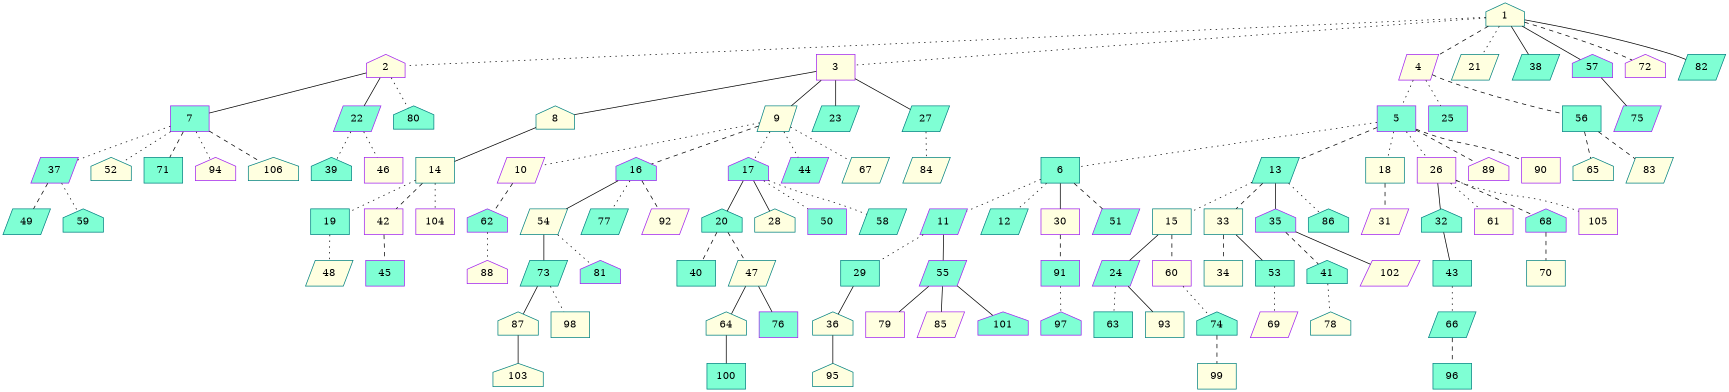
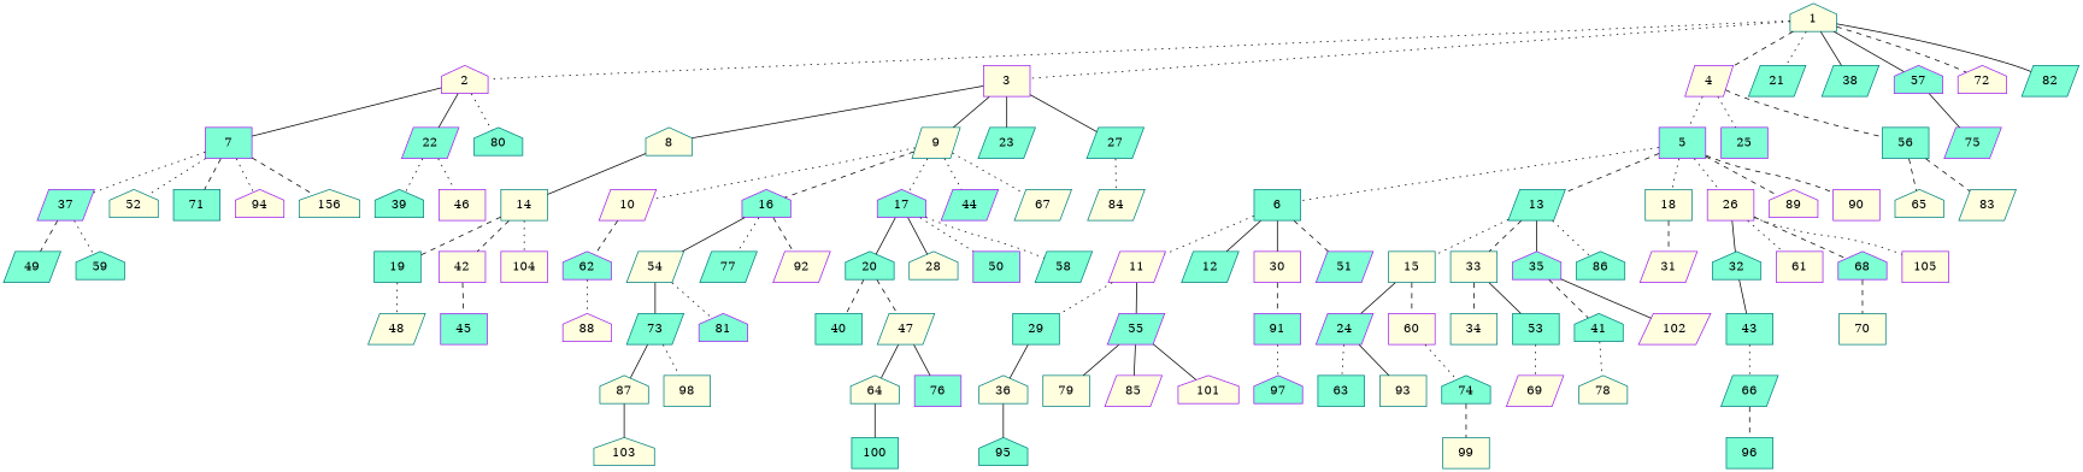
  graph {
    node [color=teal fillcolor=aquamarine shape=box style=filled]
    edge [style=dotted]
    1 [fillcolor=lightyellow shape=house]
    2 [color=purple fillcolor=lightyellow shape=house]
    3 [color=purple fillcolor=lightyellow]
    4 [color=purple fillcolor=lightyellow shape=parallelogram]
-   21 [fillcolor=lightyellow shape=parallelogram]
+   21 [shape=parallelogram]
    38 [shape=parallelogram]
    57 [color=purple shape=house]
    72 [color=purple fillcolor=lightyellow shape=house]
    82 [shape=parallelogram]
    7 [color=purple]
    22 [color=purple shape=parallelogram]
    80 [shape=house]
    8 [fillcolor=lightyellow shape=house]
    9 [fillcolor=lightyellow shape=parallelogram]
    23 [shape=parallelogram]
    27 [shape=parallelogram]
    5 [color=purple]
    25 [color=purple]
    56
    75 [color=purple shape=parallelogram]
    37 [color=purple shape=parallelogram]
    52 [fillcolor=lightyellow shape=house]
    71
    94 [color=purple fillcolor=lightyellow shape=house]
-   106 [fillcolor=lightyellow shape=house]
+   106 [fillcolor=lightyellow shape=house label=156]
    39 [shape=house]
    46 [color=purple fillcolor=lightyellow]
    14 [fillcolor=lightyellow]
    10 [color=purple fillcolor=lightyellow shape=parallelogram]
    16 [color=purple shape=house]
    17 [color=purple shape=house]
    44 [color=purple shape=parallelogram]
    67 [fillcolor=lightyellow shape=parallelogram]
    84 [fillcolor=lightyellow shape=parallelogram]
    6
    13 [shape=parallelogram]
    18 [fillcolor=lightyellow]
    26 [color=purple fillcolor=lightyellow]
    89 [color=purple fillcolor=lightyellow shape=house]
    90 [color=purple fillcolor=lightyellow]
    65 [fillcolor=lightyellow shape=house]
    83 [fillcolor=lightyellow shape=parallelogram]
-   11 [color=purple shape=parallelogram]
+   11 [color=purple fillcolor=lightyellow shape=parallelogram]
    12 [shape=parallelogram]
    30 [color=purple fillcolor=lightyellow]
    51 [color=purple shape=parallelogram]
    15 [fillcolor=lightyellow]
    33 [fillcolor=lightyellow]
    35 [color=purple shape=house]
    86 [shape=house]
    31 [color=purple fillcolor=lightyellow shape=parallelogram]
    32 [shape=house]
    61 [color=purple fillcolor=lightyellow]
    68 [color=purple shape=house]
    105 [color=purple fillcolor=lightyellow]
    29
    55 [color=purple shape=parallelogram]
    91 [color=purple]
    49 [shape=parallelogram]
    59 [shape=house]
    19
    42 [color=purple fillcolor=lightyellow]
    104 [color=purple fillcolor=lightyellow]
    62 [color=purple shape=house]
    54 [fillcolor=lightyellow shape=parallelogram]
    77 [shape=parallelogram]
    92 [color=purple fillcolor=lightyellow shape=parallelogram]
    20 [shape=house]
    28 [fillcolor=lightyellow shape=house]
    50 [color=purple]
    58 [shape=parallelogram]
    88 [color=purple fillcolor=lightyellow shape=house]
    36 [fillcolor=lightyellow shape=house]
-   79 [color=purple fillcolor=lightyellow]
+   79 [fillcolor=lightyellow]
    85 [color=purple fillcolor=lightyellow shape=parallelogram]
-   101 [color=purple shape=house]
+   101 [color=purple fillcolor=lightyellow shape=house]
    24 [color=purple shape=parallelogram]
    60 [color=purple fillcolor=lightyellow]
    34 [fillcolor=lightyellow]
    53
    41 [shape=house]
    102 [color=purple fillcolor=lightyellow shape=parallelogram]
    48 [fillcolor=lightyellow shape=parallelogram]
    45 [color=purple]
    63
    93 [fillcolor=lightyellow]
    74 [shape=house]
    73 [shape=parallelogram]
    81 [color=purple shape=house]
    40
    47 [fillcolor=lightyellow shape=parallelogram]
    64 [fillcolor=lightyellow shape=house]
    76 [color=purple]
    43
    70 [fillcolor=lightyellow]
-   95 [fillcolor=lightyellow shape=house]
+   95 [shape=house]
    97 [color=purple shape=house]
    66 [shape=parallelogram]
    69 [color=purple fillcolor=lightyellow shape=parallelogram]
    78 [fillcolor=lightyellow shape=house]
    96
    100
    87 [fillcolor=lightyellow shape=house]
    98 [fillcolor=lightyellow]
    99 [fillcolor=lightyellow]
    103 [fillcolor=lightyellow shape=house]
    1 -- 2
    1 -- 3
    1 -- 4 [style=dashed]
    1 -- 21
    1 -- 38 [style=solid]
    1 -- 57 [style=solid]
    1 -- 72 [style=dashed]
    1 -- 82 [style=solid]
    2 -- 7 [style=solid]
    2 -- 22 [style=solid]
    2 -- 80
    3 -- 8 [style=solid]
    3 -- 9 [style=solid]
    3 -- 23 [style=solid]
    3 -- 27 [style=solid]
    4 -- 5
    4 -- 25
    4 -- 56 [style=dashed]
    57 -- 75 [style=solid]
    7 -- 37
    7 -- 52
    7 -- 71 [style=dashed]
    7 -- 94
    7 -- 106 [style=dashed]
    22 -- 39
    22 -- 46
    8 -- 14 [style=solid]
    9 -- 10
    9 -- 16 [style=dashed]
    9 -- 17
    9 -- 44
    9 -- 67
    27 -- 84
    5 -- 6
    5 -- 13 [style=dashed]
    5 -- 18
    5 -- 26
    5 -- 89 [style=dashed]
    5 -- 90 [style=dashed]
    56 -- 65 [style=dashed]
    56 -- 83 [style=dashed]
    37 -- 49 [style=dashed]
    37 -- 59
-   14 -- 19
+   14 -- 19 [style=dashed]
    14 -- 42 [style=dashed]
    14 -- 104
    10 -- 62 [style=dashed]
    16 -- 54 [style=solid]
    16 -- 77
    16 -- 92 [style=dashed]
    17 -- 20 [style=solid]
    17 -- 28 [style=solid]
    17 -- 50
    17 -- 58
    6 -- 11
-   6 -- 12
+   6 -- 12 [style=solid]
    6 -- 30 [style=solid]
    6 -- 51 [style=dashed]
    13 -- 15
    13 -- 33 [style=dashed]
    13 -- 35 [style=solid]
    13 -- 86
    18 -- 31 [style=dashed]
    26 -- 32 [style=solid]
    26 -- 61
    26 -- 68 [style=dashed]
    26 -- 105
    11 -- 29
    11 -- 55 [style=solid]
    30 -- 91 [style=dashed]
    15 -- 24 [style=solid]
    15 -- 60 [style=dashed]
    33 -- 34 [style=dashed]
    33 -- 53 [style=solid]
    35 -- 41 [style=dashed]
    35 -- 102 [style=solid]
    32 -- 43 [style=solid]
    68 -- 70 [style=dashed]
    29 -- 36 [style=solid]
    55 -- 79 [style=solid]
    55 -- 85 [style=solid]
    55 -- 101 [style=solid]
    91 -- 97
    19 -- 48
    42 -- 45 [style=dashed]
    62 -- 88
    54 -- 73 [style=solid]
    54 -- 81
    20 -- 40 [style=dashed]
    20 -- 47 [style=dashed]
    36 -- 95 [style=solid]
    24 -- 63
    24 -- 93 [style=solid]
    60 -- 74
    53 -- 69
    41 -- 78
    74 -- 99 [style=dashed]
    73 -- 87 [style=solid]
    73 -- 98
    47 -- 64 [style=solid]
    47 -- 76 [style=solid]
    64 -- 100 [style=solid]
    43 -- 66
    66 -- 96 [style=dashed]
    87 -- 103 [style=solid]
  }
